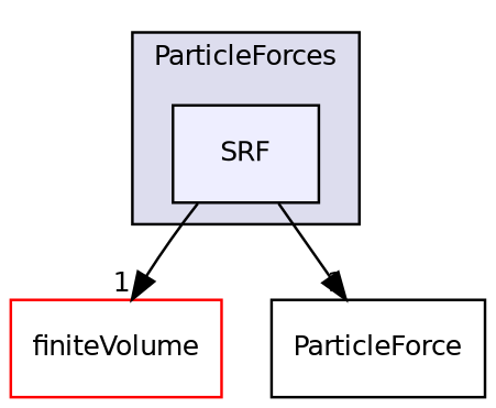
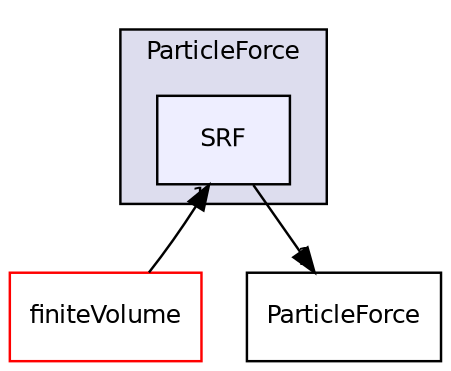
  digraph {
    compound=true
    node [fontname=Helvetica fontsize=10 shape=box]
    edge [headlabel=1 labeldistance=1.5 labelfontname=Helvetica labelfontsize=10]
    n1 [fillcolor="#eeeeff" label=SRF pencolor=black style=filled]
    n2 [color=red label=finiteVolume]
    n3 [label=ParticleForce]
    subgraph cluster_1 {
      bgcolor="#ddddee"
      fontname=Helvetica
      fontsize=10
-     label=ParticleForces
+     label=ParticleForce
      pencolor=black
      n1
    }
-   n1 -> n2
+   n2 -> n1
    n1 -> n3
  }
